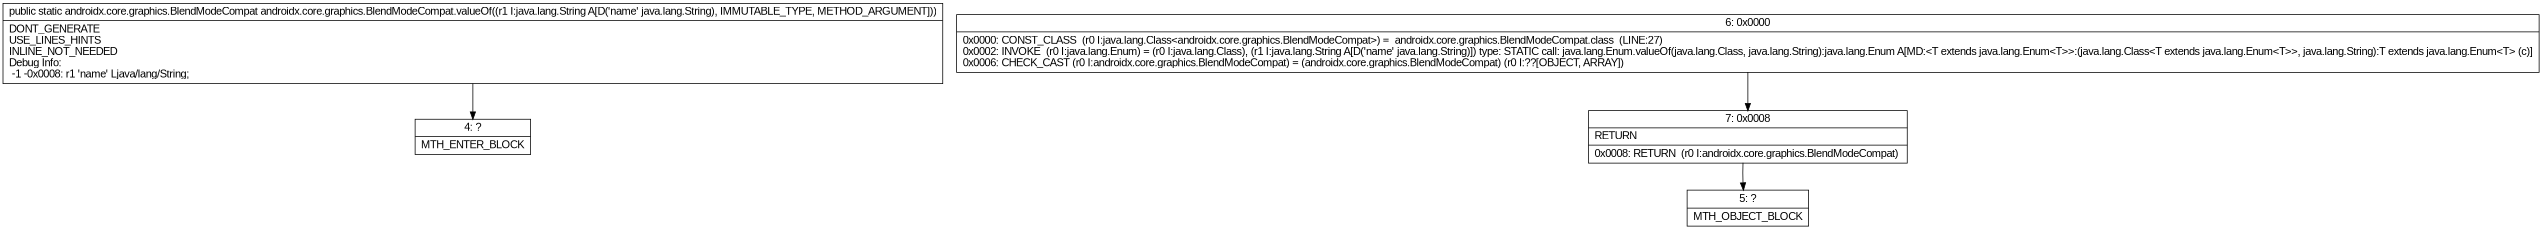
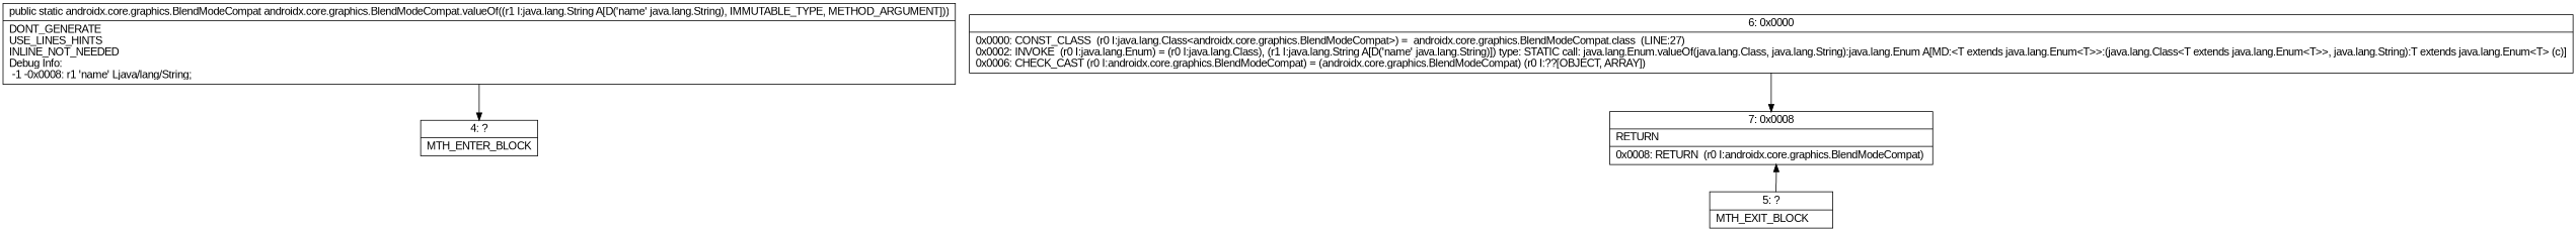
  digraph {
    fontname="Liberation Sans"
    node [fontname="Liberation Sans" shape=record]
    edge [fontname="Liberation Sans"]
    n1 [label="{4\:\ ?|MTH_ENTER_BLOCK\l}"]
    n2 [label="{6\:\ 0x0000|0x0000: CONST_CLASS  (r0 I:java.lang.Class\<androidx.core.graphics.BlendModeCompat\>) =  androidx.core.graphics.BlendModeCompat.class  (LINE:27)\l0x0002: INVOKE  (r0 I:java.lang.Enum) = (r0 I:java.lang.Class), (r1 I:java.lang.String A[D('name' java.lang.String)]) type: STATIC call: java.lang.Enum.valueOf(java.lang.Class, java.lang.String):java.lang.Enum A[MD:\<T extends java.lang.Enum\<T\>\>:(java.lang.Class\<T extends java.lang.Enum\<T\>\>, java.lang.String):T extends java.lang.Enum\<T\> (c)]\l0x0006: CHECK_CAST (r0 I:androidx.core.graphics.BlendModeCompat) = (androidx.core.graphics.BlendModeCompat) (r0 I:??[OBJECT, ARRAY]) \l}"]
    n3 [label="{7\:\ 0x0008|RETURN\l|0x0008: RETURN  (r0 I:androidx.core.graphics.BlendModeCompat) \l}"]
-   n4 [label="{5\:\ ?|MTH_OBJECT_BLOCK\l}"]
+   n4 [label="{5\:\ ?|MTH_EXIT_BLOCK\l}"]
    n5 [label="{public static androidx.core.graphics.BlendModeCompat androidx.core.graphics.BlendModeCompat.valueOf((r1 I:java.lang.String A[D('name' java.lang.String), IMMUTABLE_TYPE, METHOD_ARGUMENT]))  | DONT_GENERATE\lUSE_LINES_HINTS\lINLINE_NOT_NEEDED\lDebug Info:\l  \-1 \-0x0008: r1 'name' Ljava\/lang\/String;\l}"]
    n2 -> n3
-   n3 -> n4
+   n4 -> n3
    n5 -> n1
  }
